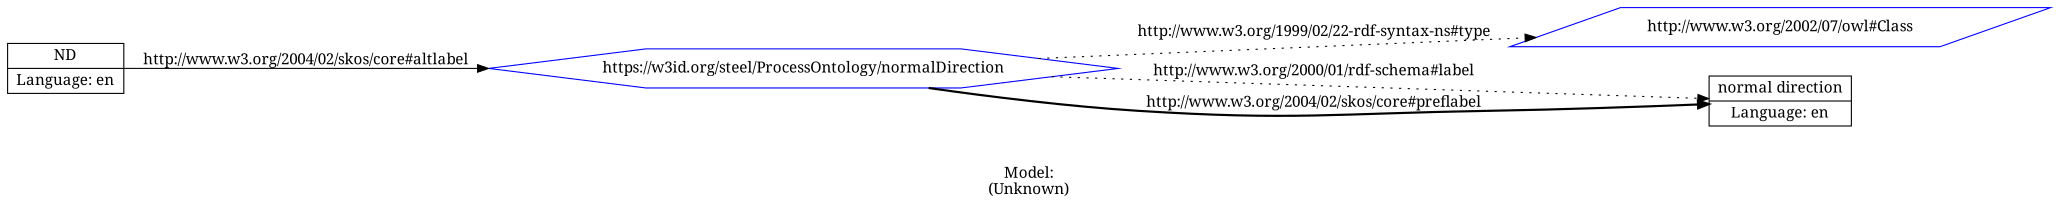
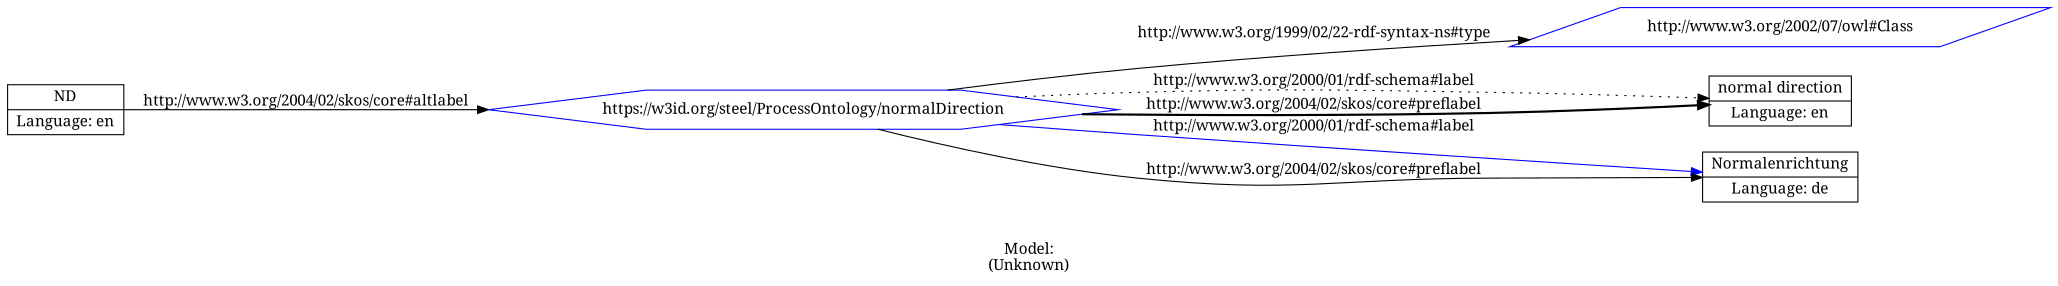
  digraph {
    fontname="Noto Serif"
    label="\n\nModel:\n(Unknown)"
    rankdir=LR
    node [fontname="Noto Serif" shape=record]
    edge [color=black fontname="Noto Serif" style=solid]
    n1 [color=blue label="https://w3id.org/steel/ProcessOntology/normalDirection" shape=hexagon]
    n2 [color=blue label="http://www.w3.org/2002/07/owl#Class" shape=parallelogram]
    n3 [label="normal direction|Language: en"]
+   n4 [label="Normalenrichtung|Language: de"]
    n5 [label="ND|Language: en"]
-   n1 -> n2 [label="http://www.w3.org/1999/02/22-rdf-syntax-ns#type" style=dotted]
+   n1 -> n2 [label="http://www.w3.org/1999/02/22-rdf-syntax-ns#type"]
    n1 -> n3 [label="http://www.w3.org/2000/01/rdf-schema#label" style=dotted]
    n1 -> n3 [label="http://www.w3.org/2004/02/skos/core#preflabel" style=bold]
+   n1 -> n4 [color=blue label="http://www.w3.org/2000/01/rdf-schema#label"]
+   n1 -> n4 [label="http://www.w3.org/2004/02/skos/core#preflabel"]
    n5 -> n1 [label="http://www.w3.org/2004/02/skos/core#altlabel"]
  }
